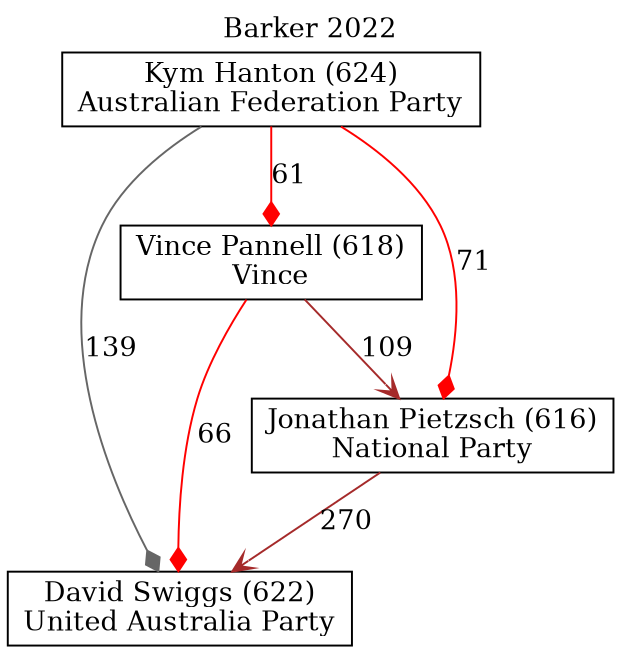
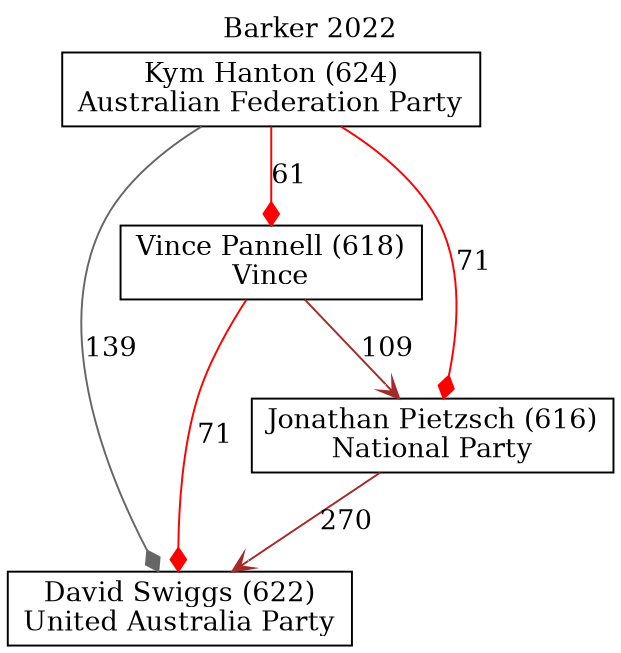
  digraph {
    label="Barker 2022"
    labelloc=t
    mclimit=10
    node [shape=box]
    edge [arrowhead=diamond color=red]
    n1 [label="Vince Pannell (618)\nVince"]
    n2 [label="David Swiggs (622)\nUnited Australia Party"]
    n3 [label="Jonathan Pietzsch (616)\nNational Party"]
    n4 [label="Kym Hanton (624)\nAustralian Federation Party"]
-   n1 -> n2 [label=66]
+   n1 -> n2 [label=71]
    n1 -> n3 [arrowhead=vee color=brown label=109]
    n3 -> n2 [arrowhead=vee color=brown label=270]
    n4 -> n1 [label=61]
    n4 -> n2 [color=gray40 label=139]
    n4 -> n3 [label=71]
  }
